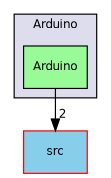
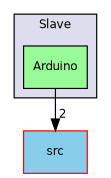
  digraph {
    compound=true
    node [fontname=Helvetica fontsize=10 shape=box style=filled]
    n1 [fillcolor=palegreen label=Arduino pencolor=black]
    n2 [color=red fillcolor=skyblue label=src]
    subgraph cluster_1 {
      bgcolor="#ddddee"
      fontname=Helvetica
      fontsize=10
-     label=Arduino
+     label=Slave
      pencolor=black
      n1
    }
    n1 -> n2 [headlabel=2 labeldistance=1.5 labelfontname=Helvetica labelfontsize=10]
  }
